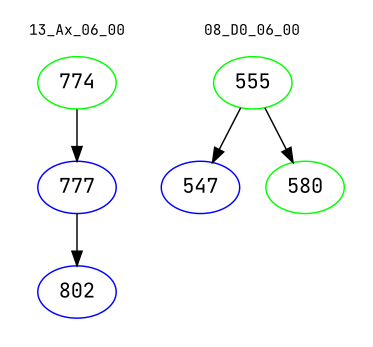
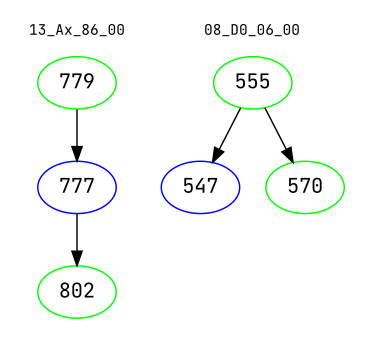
  digraph {
    fontname="JetBrains Mono"
    node [color=green fontname="JetBrains Mono"]
    edge [color=black fontname="JetBrains Mono"]
-   n1 [label=774]
+   n1 [label=779]
    n2 [color=blue label=777]
-   n3 [color=blue label=802]
+   n3 [label=802]
    n4 [label=555]
    n5 [color=blue label=547]
-   n6 [label=580]
+   n6 [label=570]
    subgraph cluster_1 {
      color=white
      fontsize=10
-     label="13_Ax_06_00"
+     label="13_Ax_86_00"
      n1
      n2
      n3
    }
    subgraph cluster_2 {
      color=white
      fontsize=10
      label="08_D0_06_00"
      n4
      n5
      n6
    }
    n1 -> n2
    n2 -> n3
    n4 -> n5
    n4 -> n6
  }
